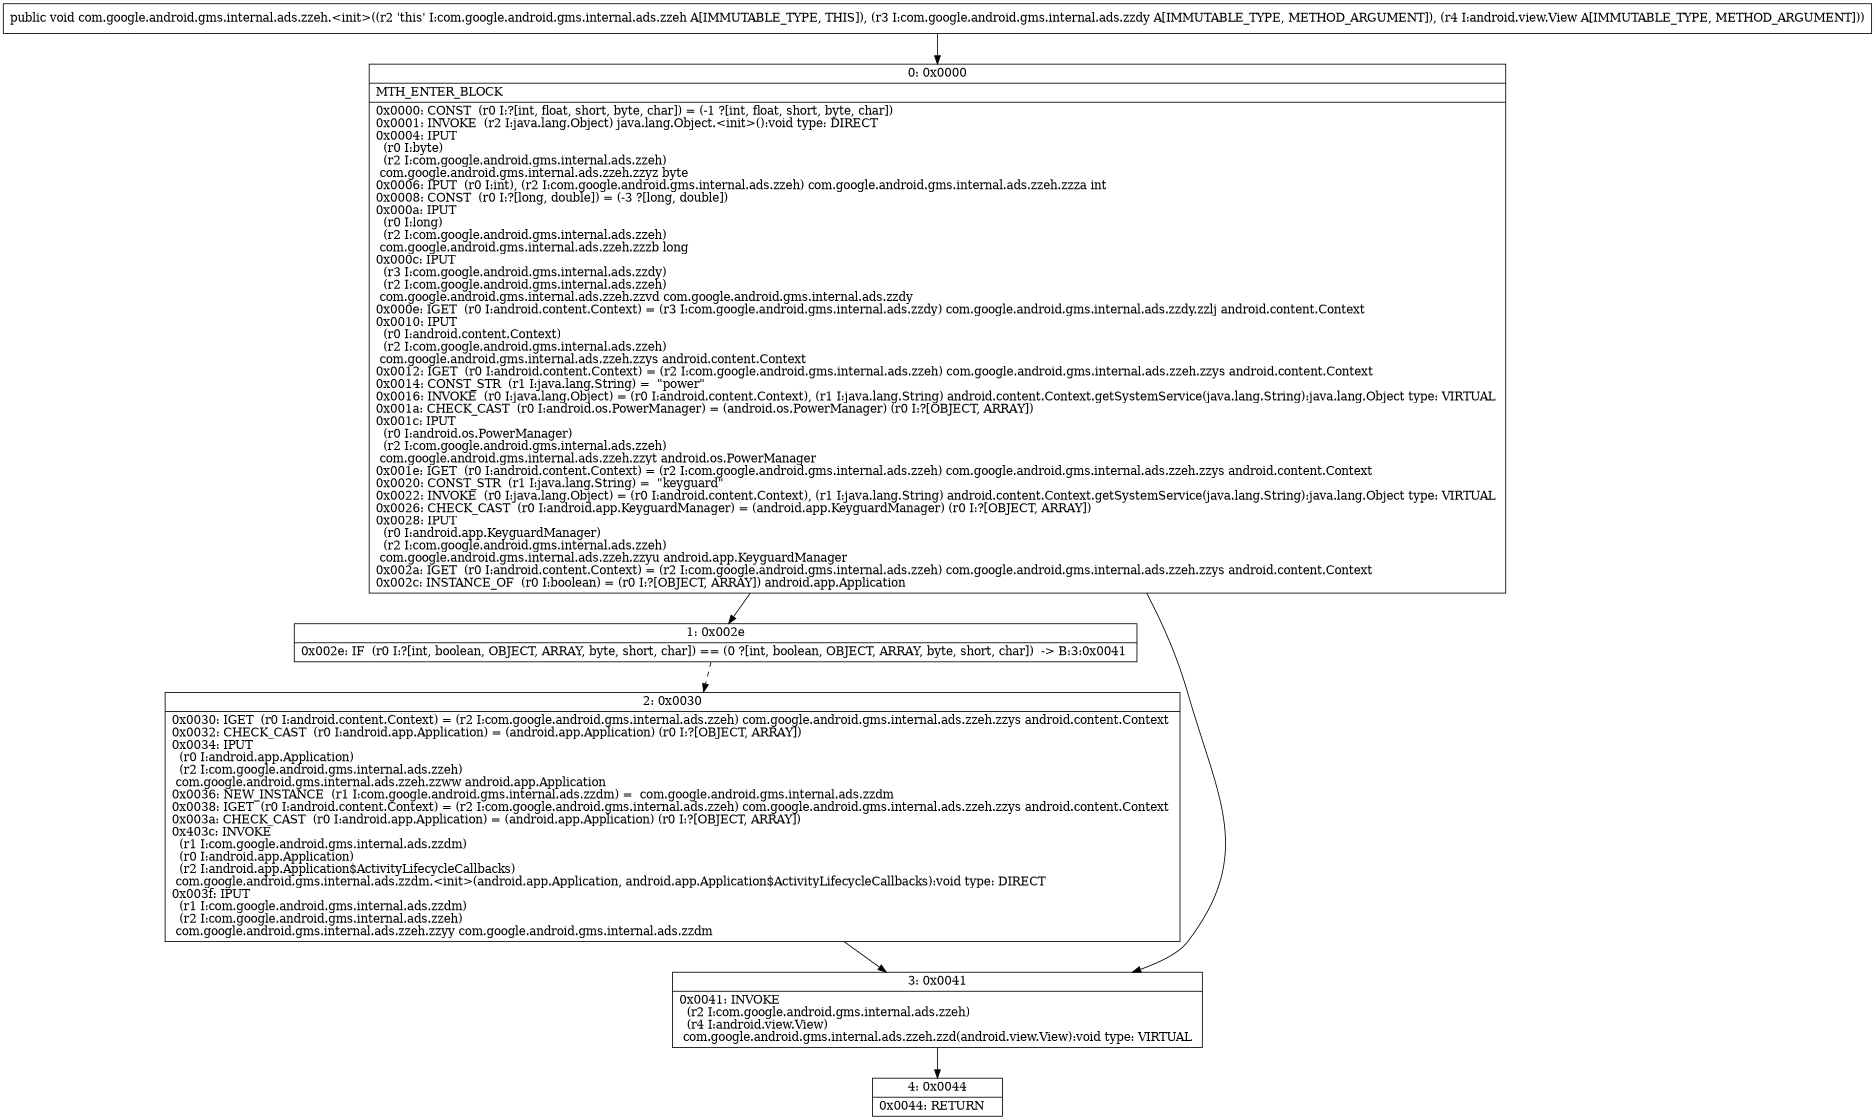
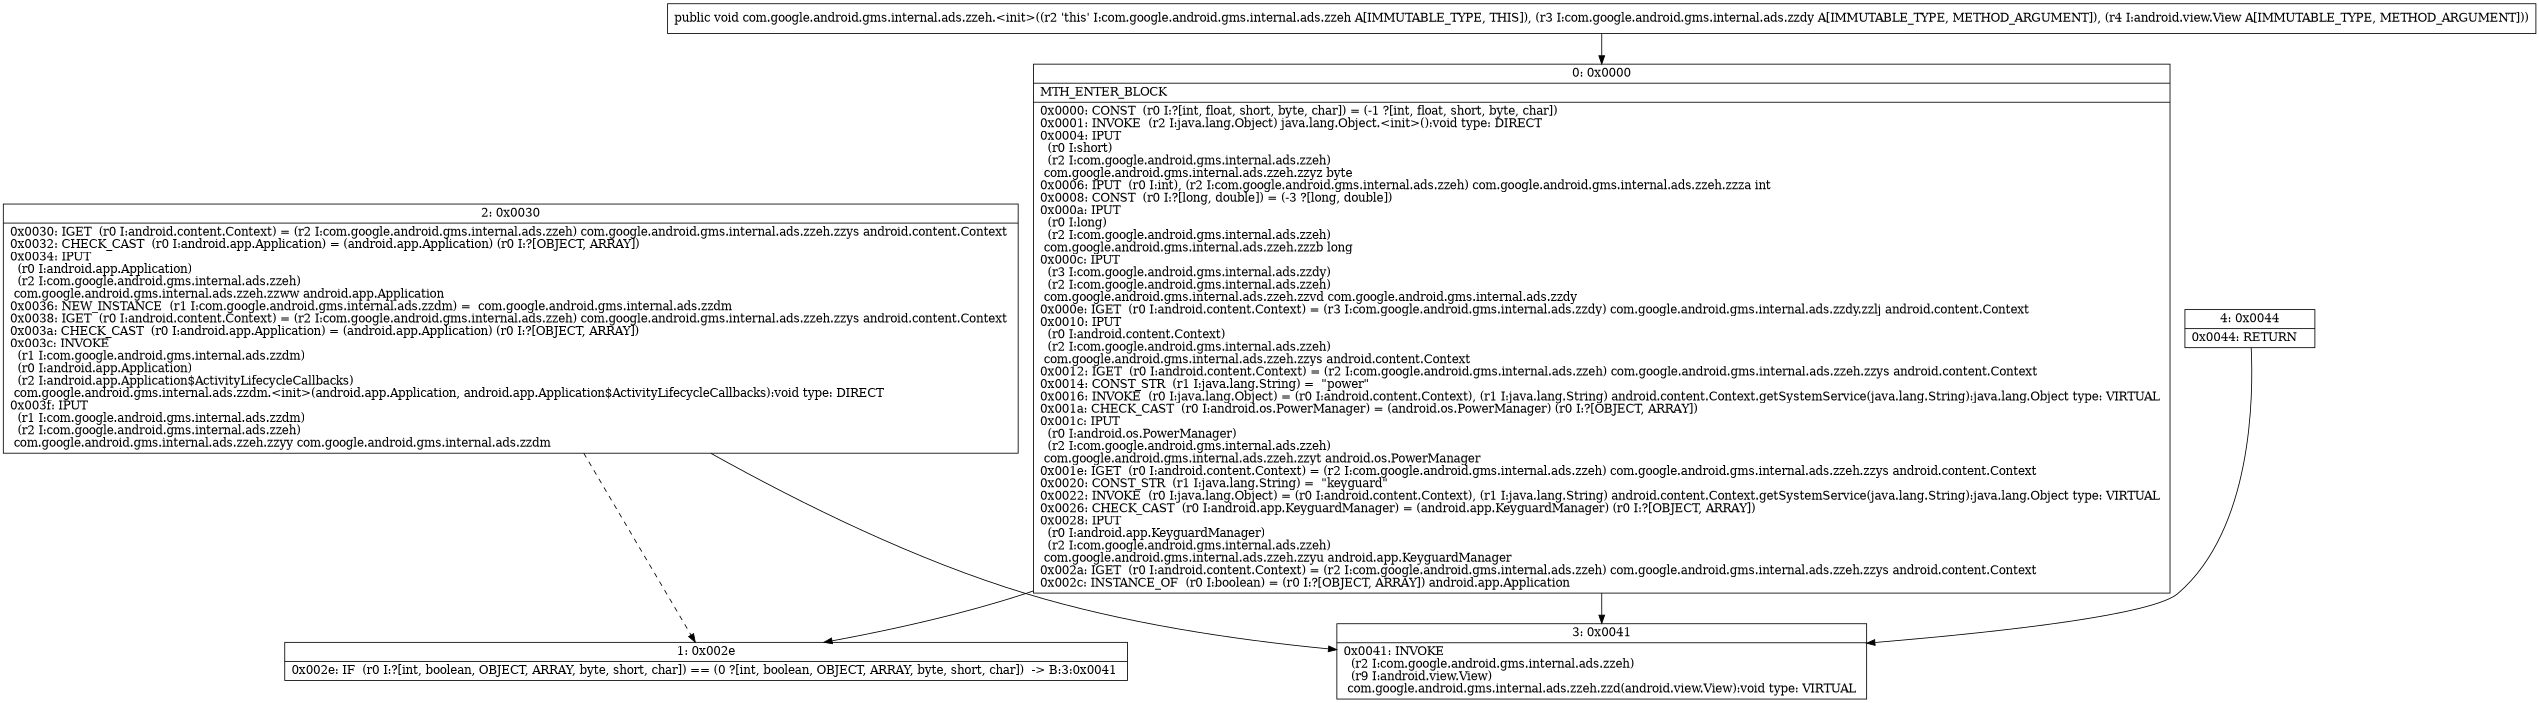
  digraph {
    node [shape=record]
-   n1 [label="{0\:\ 0x0000|MTH_ENTER_BLOCK\l|0x0000: CONST  (r0 I:?[int, float, short, byte, char]) = (\-1 ?[int, float, short, byte, char]) \l0x0001: INVOKE  (r2 I:java.lang.Object) java.lang.Object.\<init\>():void type: DIRECT \l0x0004: IPUT  \l  (r0 I:byte)\l  (r2 I:com.google.android.gms.internal.ads.zzeh)\l com.google.android.gms.internal.ads.zzeh.zzyz byte \l0x0006: IPUT  (r0 I:int), (r2 I:com.google.android.gms.internal.ads.zzeh) com.google.android.gms.internal.ads.zzeh.zzza int \l0x0008: CONST  (r0 I:?[long, double]) = (\-3 ?[long, double]) \l0x000a: IPUT  \l  (r0 I:long)\l  (r2 I:com.google.android.gms.internal.ads.zzeh)\l com.google.android.gms.internal.ads.zzeh.zzzb long \l0x000c: IPUT  \l  (r3 I:com.google.android.gms.internal.ads.zzdy)\l  (r2 I:com.google.android.gms.internal.ads.zzeh)\l com.google.android.gms.internal.ads.zzeh.zzvd com.google.android.gms.internal.ads.zzdy \l0x000e: IGET  (r0 I:android.content.Context) = (r3 I:com.google.android.gms.internal.ads.zzdy) com.google.android.gms.internal.ads.zzdy.zzlj android.content.Context \l0x0010: IPUT  \l  (r0 I:android.content.Context)\l  (r2 I:com.google.android.gms.internal.ads.zzeh)\l com.google.android.gms.internal.ads.zzeh.zzys android.content.Context \l0x0012: IGET  (r0 I:android.content.Context) = (r2 I:com.google.android.gms.internal.ads.zzeh) com.google.android.gms.internal.ads.zzeh.zzys android.content.Context \l0x0014: CONST_STR  (r1 I:java.lang.String) =  \"power\" \l0x0016: INVOKE  (r0 I:java.lang.Object) = (r0 I:android.content.Context), (r1 I:java.lang.String) android.content.Context.getSystemService(java.lang.String):java.lang.Object type: VIRTUAL \l0x001a: CHECK_CAST  (r0 I:android.os.PowerManager) = (android.os.PowerManager) (r0 I:?[OBJECT, ARRAY]) \l0x001c: IPUT  \l  (r0 I:android.os.PowerManager)\l  (r2 I:com.google.android.gms.internal.ads.zzeh)\l com.google.android.gms.internal.ads.zzeh.zzyt android.os.PowerManager \l0x001e: IGET  (r0 I:android.content.Context) = (r2 I:com.google.android.gms.internal.ads.zzeh) com.google.android.gms.internal.ads.zzeh.zzys android.content.Context \l0x0020: CONST_STR  (r1 I:java.lang.String) =  \"keyguard\" \l0x0022: INVOKE  (r0 I:java.lang.Object) = (r0 I:android.content.Context), (r1 I:java.lang.String) android.content.Context.getSystemService(java.lang.String):java.lang.Object type: VIRTUAL \l0x0026: CHECK_CAST  (r0 I:android.app.KeyguardManager) = (android.app.KeyguardManager) (r0 I:?[OBJECT, ARRAY]) \l0x0028: IPUT  \l  (r0 I:android.app.KeyguardManager)\l  (r2 I:com.google.android.gms.internal.ads.zzeh)\l com.google.android.gms.internal.ads.zzeh.zzyu android.app.KeyguardManager \l0x002a: IGET  (r0 I:android.content.Context) = (r2 I:com.google.android.gms.internal.ads.zzeh) com.google.android.gms.internal.ads.zzeh.zzys android.content.Context \l0x002c: INSTANCE_OF  (r0 I:boolean) = (r0 I:?[OBJECT, ARRAY]) android.app.Application \l}"]
+   n1 [label="{0\:\ 0x0000|MTH_ENTER_BLOCK\l|0x0000: CONST  (r0 I:?[int, float, short, byte, char]) = (\-1 ?[int, float, short, byte, char]) \l0x0001: INVOKE  (r2 I:java.lang.Object) java.lang.Object.\<init\>():void type: DIRECT \l0x0004: IPUT  \l  (r0 I:short)\l  (r2 I:com.google.android.gms.internal.ads.zzeh)\l com.google.android.gms.internal.ads.zzeh.zzyz byte \l0x0006: IPUT  (r0 I:int), (r2 I:com.google.android.gms.internal.ads.zzeh) com.google.android.gms.internal.ads.zzeh.zzza int \l0x0008: CONST  (r0 I:?[long, double]) = (\-3 ?[long, double]) \l0x000a: IPUT  \l  (r0 I:long)\l  (r2 I:com.google.android.gms.internal.ads.zzeh)\l com.google.android.gms.internal.ads.zzeh.zzzb long \l0x000c: IPUT  \l  (r3 I:com.google.android.gms.internal.ads.zzdy)\l  (r2 I:com.google.android.gms.internal.ads.zzeh)\l com.google.android.gms.internal.ads.zzeh.zzvd com.google.android.gms.internal.ads.zzdy \l0x000e: IGET  (r0 I:android.content.Context) = (r3 I:com.google.android.gms.internal.ads.zzdy) com.google.android.gms.internal.ads.zzdy.zzlj android.content.Context \l0x0010: IPUT  \l  (r0 I:android.content.Context)\l  (r2 I:com.google.android.gms.internal.ads.zzeh)\l com.google.android.gms.internal.ads.zzeh.zzys android.content.Context \l0x0012: IGET  (r0 I:android.content.Context) = (r2 I:com.google.android.gms.internal.ads.zzeh) com.google.android.gms.internal.ads.zzeh.zzys android.content.Context \l0x0014: CONST_STR  (r1 I:java.lang.String) =  \"power\" \l0x0016: INVOKE  (r0 I:java.lang.Object) = (r0 I:android.content.Context), (r1 I:java.lang.String) android.content.Context.getSystemService(java.lang.String):java.lang.Object type: VIRTUAL \l0x001a: CHECK_CAST  (r0 I:android.os.PowerManager) = (android.os.PowerManager) (r0 I:?[OBJECT, ARRAY]) \l0x001c: IPUT  \l  (r0 I:android.os.PowerManager)\l  (r2 I:com.google.android.gms.internal.ads.zzeh)\l com.google.android.gms.internal.ads.zzeh.zzyt android.os.PowerManager \l0x001e: IGET  (r0 I:android.content.Context) = (r2 I:com.google.android.gms.internal.ads.zzeh) com.google.android.gms.internal.ads.zzeh.zzys android.content.Context \l0x0020: CONST_STR  (r1 I:java.lang.String) =  \"keyguard\" \l0x0022: INVOKE  (r0 I:java.lang.Object) = (r0 I:android.content.Context), (r1 I:java.lang.String) android.content.Context.getSystemService(java.lang.String):java.lang.Object type: VIRTUAL \l0x0026: CHECK_CAST  (r0 I:android.app.KeyguardManager) = (android.app.KeyguardManager) (r0 I:?[OBJECT, ARRAY]) \l0x0028: IPUT  \l  (r0 I:android.app.KeyguardManager)\l  (r2 I:com.google.android.gms.internal.ads.zzeh)\l com.google.android.gms.internal.ads.zzeh.zzyu android.app.KeyguardManager \l0x002a: IGET  (r0 I:android.content.Context) = (r2 I:com.google.android.gms.internal.ads.zzeh) com.google.android.gms.internal.ads.zzeh.zzys android.content.Context \l0x002c: INSTANCE_OF  (r0 I:boolean) = (r0 I:?[OBJECT, ARRAY]) android.app.Application \l}"]
    n2 [label="{1\:\ 0x002e|0x002e: IF  (r0 I:?[int, boolean, OBJECT, ARRAY, byte, short, char]) == (0 ?[int, boolean, OBJECT, ARRAY, byte, short, char])  \-\> B:3:0x0041 \l}"]
-   n3 [label="{3\:\ 0x0041|0x0041: INVOKE  \l  (r2 I:com.google.android.gms.internal.ads.zzeh)\l  (r4 I:android.view.View)\l com.google.android.gms.internal.ads.zzeh.zzd(android.view.View):void type: VIRTUAL \l}"]
-   n4 [label="{2\:\ 0x0030|0x0030: IGET  (r0 I:android.content.Context) = (r2 I:com.google.android.gms.internal.ads.zzeh) com.google.android.gms.internal.ads.zzeh.zzys android.content.Context \l0x0032: CHECK_CAST  (r0 I:android.app.Application) = (android.app.Application) (r0 I:?[OBJECT, ARRAY]) \l0x0034: IPUT  \l  (r0 I:android.app.Application)\l  (r2 I:com.google.android.gms.internal.ads.zzeh)\l com.google.android.gms.internal.ads.zzeh.zzww android.app.Application \l0x0036: NEW_INSTANCE  (r1 I:com.google.android.gms.internal.ads.zzdm) =  com.google.android.gms.internal.ads.zzdm \l0x0038: IGET  (r0 I:android.content.Context) = (r2 I:com.google.android.gms.internal.ads.zzeh) com.google.android.gms.internal.ads.zzeh.zzys android.content.Context \l0x003a: CHECK_CAST  (r0 I:android.app.Application) = (android.app.Application) (r0 I:?[OBJECT, ARRAY]) \l0x403c: INVOKE  \l  (r1 I:com.google.android.gms.internal.ads.zzdm)\l  (r0 I:android.app.Application)\l  (r2 I:android.app.Application$ActivityLifecycleCallbacks)\l com.google.android.gms.internal.ads.zzdm.\<init\>(android.app.Application, android.app.Application$ActivityLifecycleCallbacks):void type: DIRECT \l0x003f: IPUT  \l  (r1 I:com.google.android.gms.internal.ads.zzdm)\l  (r2 I:com.google.android.gms.internal.ads.zzeh)\l com.google.android.gms.internal.ads.zzeh.zzyy com.google.android.gms.internal.ads.zzdm \l}"]
+   n3 [label="{3\:\ 0x0041|0x0041: INVOKE  \l  (r2 I:com.google.android.gms.internal.ads.zzeh)\l  (r9 I:android.view.View)\l com.google.android.gms.internal.ads.zzeh.zzd(android.view.View):void type: VIRTUAL \l}"]
+   n4 [label="{2\:\ 0x0030|0x0030: IGET  (r0 I:android.content.Context) = (r2 I:com.google.android.gms.internal.ads.zzeh) com.google.android.gms.internal.ads.zzeh.zzys android.content.Context \l0x0032: CHECK_CAST  (r0 I:android.app.Application) = (android.app.Application) (r0 I:?[OBJECT, ARRAY]) \l0x0034: IPUT  \l  (r0 I:android.app.Application)\l  (r2 I:com.google.android.gms.internal.ads.zzeh)\l com.google.android.gms.internal.ads.zzeh.zzww android.app.Application \l0x0036: NEW_INSTANCE  (r1 I:com.google.android.gms.internal.ads.zzdm) =  com.google.android.gms.internal.ads.zzdm \l0x0038: IGET  (r0 I:android.content.Context) = (r2 I:com.google.android.gms.internal.ads.zzeh) com.google.android.gms.internal.ads.zzeh.zzys android.content.Context \l0x003a: CHECK_CAST  (r0 I:android.app.Application) = (android.app.Application) (r0 I:?[OBJECT, ARRAY]) \l0x003c: INVOKE  \l  (r1 I:com.google.android.gms.internal.ads.zzdm)\l  (r0 I:android.app.Application)\l  (r2 I:android.app.Application$ActivityLifecycleCallbacks)\l com.google.android.gms.internal.ads.zzdm.\<init\>(android.app.Application, android.app.Application$ActivityLifecycleCallbacks):void type: DIRECT \l0x003f: IPUT  \l  (r1 I:com.google.android.gms.internal.ads.zzdm)\l  (r2 I:com.google.android.gms.internal.ads.zzeh)\l com.google.android.gms.internal.ads.zzeh.zzyy com.google.android.gms.internal.ads.zzdm \l}"]
    n5 [label="{4\:\ 0x0044|0x0044: RETURN   \l}"]
    n6 [label="{public void com.google.android.gms.internal.ads.zzeh.\<init\>((r2 'this' I:com.google.android.gms.internal.ads.zzeh A[IMMUTABLE_TYPE, THIS]), (r3 I:com.google.android.gms.internal.ads.zzdy A[IMMUTABLE_TYPE, METHOD_ARGUMENT]), (r4 I:android.view.View A[IMMUTABLE_TYPE, METHOD_ARGUMENT])) }"]
    n1 -> n2
    n1 -> n3
-   n2 -> n4 [style=dashed]
-   n3 -> n5
+   n4 -> n2 [style=dashed]
+   n5 -> n3
    n4 -> n3
    n6 -> n1
  }
